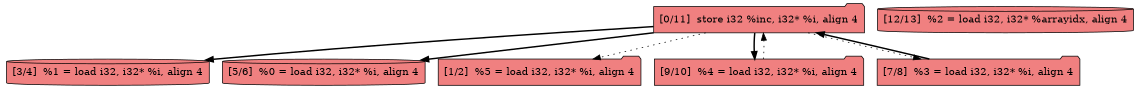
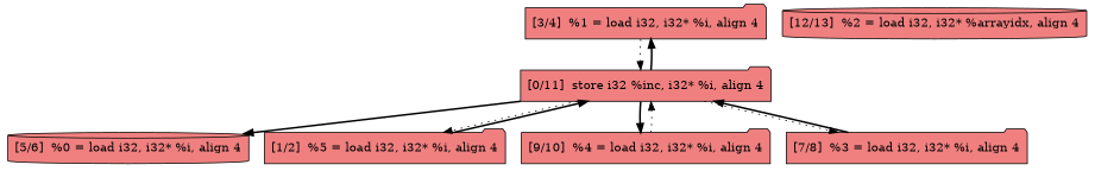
  digraph {
    node [fillcolor=lightcoral shape=folder style=filled]
    edge [style=bold]
-   n1 [label="[3/4]  %1 = load i32, i32* %i, align 4" shape=cylinder]
+   n1 [label="[3/4]  %1 = load i32, i32* %i, align 4"]
    n2 [label="[0/11]  store i32 %inc, i32* %i, align 4"]
    n3 [label="[5/6]  %0 = load i32, i32* %i, align 4" shape=cylinder]
    n4 [label="[1/2]  %5 = load i32, i32* %i, align 4"]
    n5 [label="[9/10]  %4 = load i32, i32* %i, align 4"]
    n6 [label="[7/8]  %3 = load i32, i32* %i, align 4"]
    n7 [label="[12/13]  %2 = load i32, i32* %arrayidx, align 4" shape=cylinder]
+   n1 -> n2 [style=dotted]
    n2 -> n1
    n2 -> n3
    n2 -> n4 [style=dotted]
    n2 -> n5
    n2 -> n6 [style=dotted]
+   n4 -> n2
    n5 -> n2 [style=dotted]
    n6 -> n2
  }
